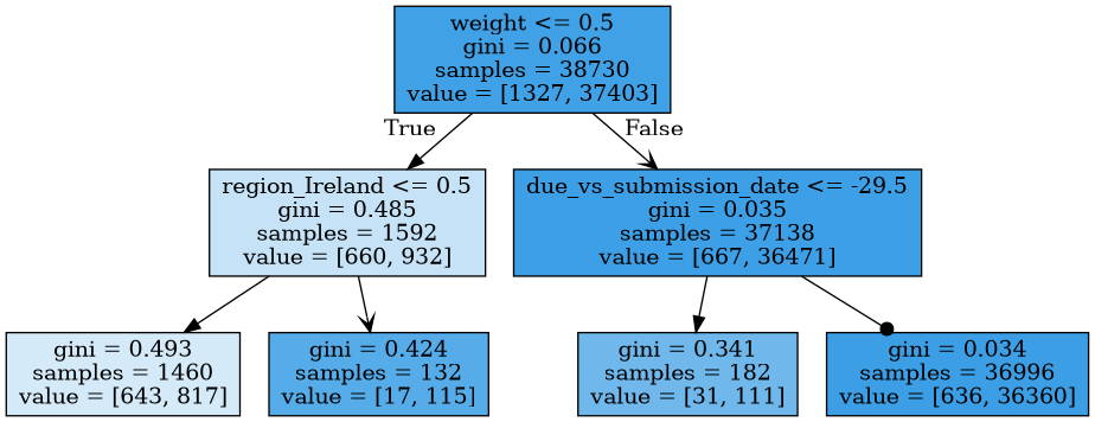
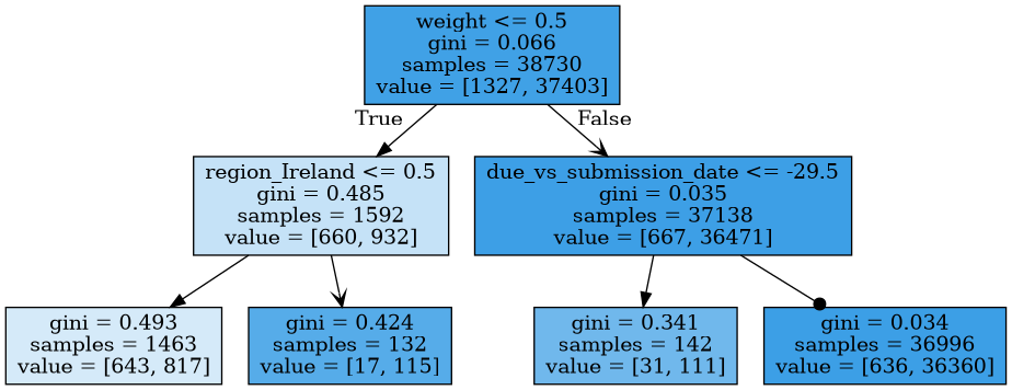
  digraph {
    node [color=black shape=box style=filled]
    edge [arrowhead=normal]
    n1 [fillcolor="#399de5f6" label="weight <= 0.5\ngini = 0.066\nsamples = 38730\nvalue = [1327, 37403]"]
    n2 [fillcolor="#399de54a" label="region_Ireland <= 0.5\ngini = 0.485\nsamples = 1592\nvalue = [660, 932]"]
    n3 [fillcolor="#399de5fa" label="due_vs_submission_date <= -29.5\ngini = 0.035\nsamples = 37138\nvalue = [667, 36471]"]
-   n4 [fillcolor="#399de536" label="gini = 0.493\nsamples = 1460\nvalue = [643, 817]"]
+   n4 [fillcolor="#399de536" label="gini = 0.493\nsamples = 1463\nvalue = [643, 817]"]
    n5 [fillcolor="#399de5d9" label="gini = 0.424\nsamples = 132\nvalue = [17, 115]"]
-   n6 [fillcolor="#399de5b8" label="gini = 0.341\nsamples = 182\nvalue = [31, 111]"]
+   n6 [fillcolor="#399de5b8" label="gini = 0.341\nsamples = 142\nvalue = [31, 111]"]
    n7 [fillcolor="#399de5fb" label="gini = 0.034\nsamples = 36996\nvalue = [636, 36360]"]
    n1 -> n2 [headlabel=True labelangle=45 labeldistance=2.5]
    n1 -> n3 [arrowhead=vee headlabel=False labelangle=-45 labeldistance=2.5]
    n2 -> n4
    n2 -> n5 [arrowhead=vee]
    n3 -> n6
    n3 -> n7 [arrowhead=dot]
  }
